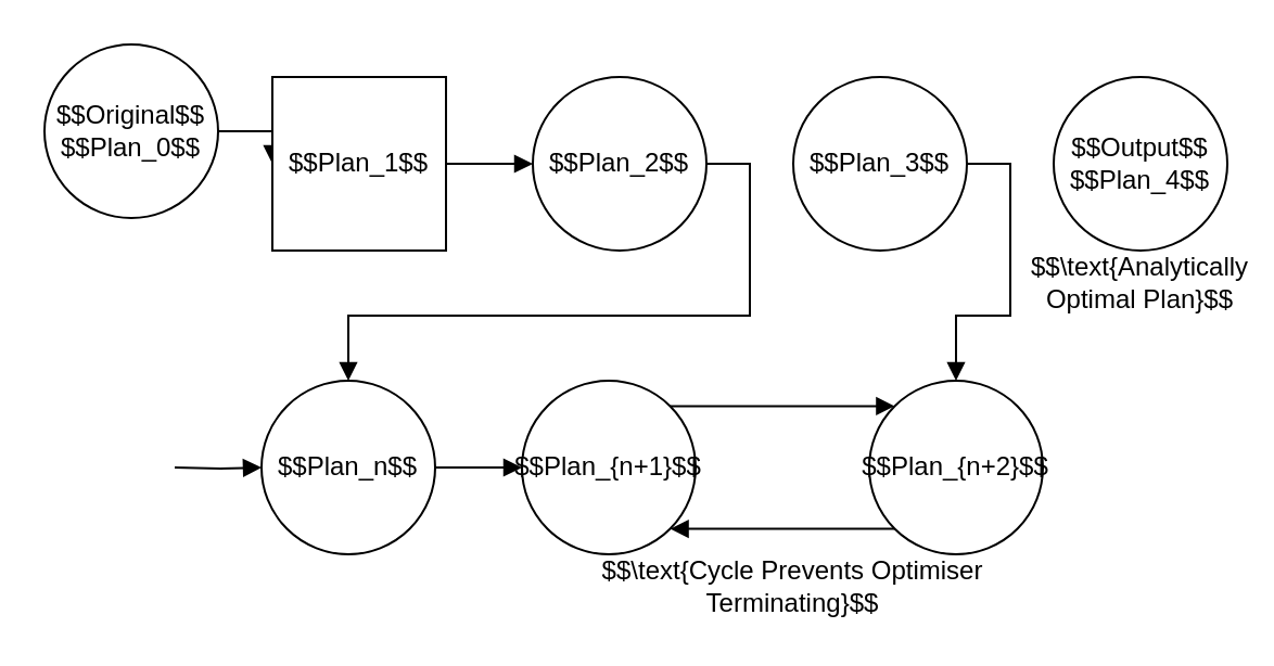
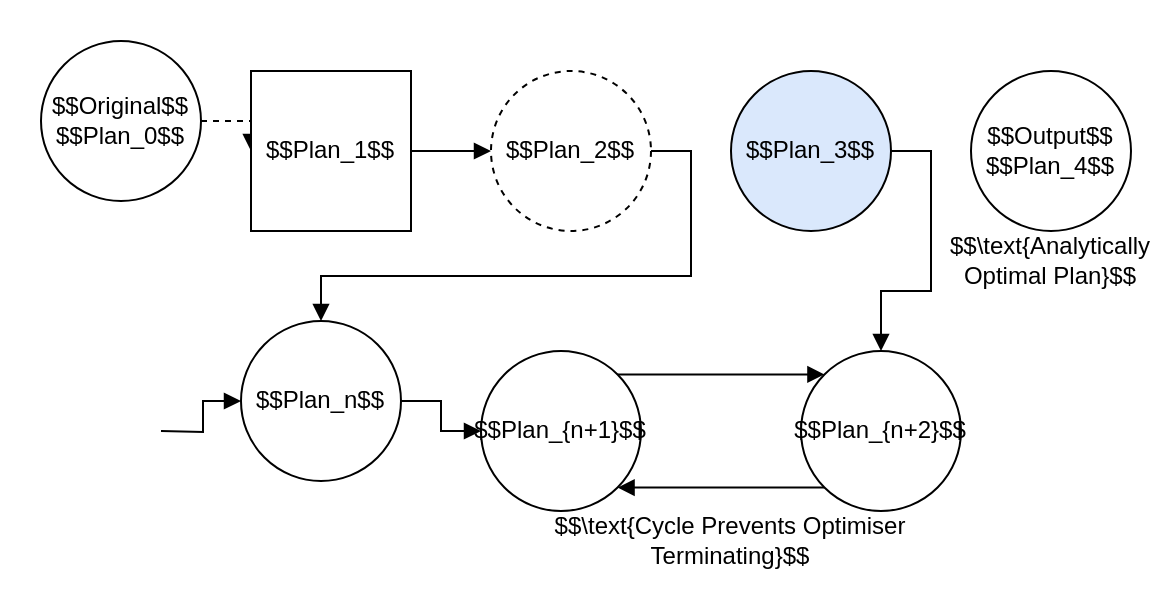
  <mxCell id="0" />
  <mxCell id="1" parent="0" />
- <mxCell id="2" style="edgeStyle=orthogonalEdgeStyle;rounded=0;orthogonalLoop=1;jettySize=auto;html=1;exitX=1;exitY=0.5;exitDx=0;exitDy=0;entryX=0;entryY=0.5;entryDx=0;entryDy=0;endArrow=block;endFill=1;" edge="1" parent="1" source="3" target="5"><mxGeometry relative="1" as="geometry" /></mxCell>
+ <mxCell id="2" style="edgeStyle=orthogonalEdgeStyle;rounded=0;orthogonalLoop=1;jettySize=auto;html=1;exitX=1;exitY=0.5;exitDx=0;exitDy=0;entryX=0;entryY=0.5;entryDx=0;entryDy=0;endArrow=block;endFill=1;dashed=1;" edge="1" parent="1" source="3" target="5"><mxGeometry relative="1" as="geometry" /></mxCell>
  <mxCell id="3" value="$$Original$$ $$Plan_0$$" style="ellipse;whiteSpace=wrap;html=1;aspect=fixed;" vertex="1" parent="1"><mxGeometry x="20" y="20" width="80" height="80" as="geometry" /></mxCell>
  <mxCell id="4" style="edgeStyle=orthogonalEdgeStyle;rounded=0;orthogonalLoop=1;jettySize=auto;html=1;exitX=1;exitY=0.5;exitDx=0;exitDy=0;entryX=0;entryY=0.5;entryDx=0;entryDy=0;endArrow=block;endFill=1;" edge="1" parent="1" source="5" target="10"><mxGeometry relative="1" as="geometry" /></mxCell>
  <mxCell id="5" value="$$Plan_1$$" style="whiteSpace=wrap;html=1;aspect=fixed;rounded=0;" vertex="1" parent="1"><mxGeometry x="125" y="35" width="80" height="80" as="geometry" /></mxCell>
  <mxCell id="6" value="$$Output$$ $$Plan_4$$" style="ellipse;whiteSpace=wrap;html=1;aspect=fixed;" vertex="1" parent="1"><mxGeometry x="485" y="35" width="80" height="80" as="geometry" /></mxCell>
  <mxCell id="7" style="edgeStyle=orthogonalEdgeStyle;rounded=0;orthogonalLoop=1;jettySize=auto;html=1;exitX=1;exitY=0.5;exitDx=0;exitDy=0;endArrow=block;endFill=1;" edge="1" parent="1" source="8" target="16"><mxGeometry relative="1" as="geometry" /></mxCell>
- <mxCell id="8" value="$$Plan_3$$" style="ellipse;whiteSpace=wrap;html=1;aspect=fixed;" vertex="1" parent="1"><mxGeometry x="365" y="35" width="80" height="80" as="geometry" /></mxCell>
+ <mxCell id="8" value="$$Plan_3$$" style="ellipse;whiteSpace=wrap;html=1;aspect=fixed;fillColor=#dae8fc;" vertex="1" parent="1"><mxGeometry x="365" y="35" width="80" height="80" as="geometry" /></mxCell>
  <mxCell id="9" style="edgeStyle=orthogonalEdgeStyle;rounded=0;orthogonalLoop=1;jettySize=auto;html=1;exitX=1;exitY=0.5;exitDx=0;exitDy=0;endArrow=block;endFill=1;" edge="1" parent="1" source="10" target="14"><mxGeometry relative="1" as="geometry" /></mxCell>
- <mxCell id="10" value="$$Plan_2$$" style="ellipse;whiteSpace=wrap;html=1;aspect=fixed;" vertex="1" parent="1"><mxGeometry x="245" y="35" width="80" height="80" as="geometry" /></mxCell>
+ <mxCell id="10" value="$$Plan_2$$" style="ellipse;whiteSpace=wrap;html=1;aspect=fixed;dashed=1;" vertex="1" parent="1"><mxGeometry x="245" y="35" width="80" height="80" as="geometry" /></mxCell>
  <mxCell id="11" value="$$\text{Analytically Optimal Plan}$$" style="text;html=1;strokeColor=none;fillColor=none;align=center;verticalAlign=middle;whiteSpace=wrap;rounded=0;" vertex="1" parent="1"><mxGeometry x="495" y="115" width="60" height="30" as="geometry" /></mxCell>
  <mxCell id="12" style="edgeStyle=orthogonalEdgeStyle;rounded=0;orthogonalLoop=1;jettySize=auto;html=1;exitX=1;exitY=0.5;exitDx=0;exitDy=0;entryX=0;entryY=0.5;entryDx=0;entryDy=0;endArrow=block;endFill=1;" edge="1" parent="1" target="14"><mxGeometry relative="1" as="geometry"><mxPoint x="80" y="215" as="sourcePoint" /></mxGeometry></mxCell>
  <mxCell id="13" style="edgeStyle=orthogonalEdgeStyle;rounded=0;orthogonalLoop=1;jettySize=auto;html=1;exitX=1;exitY=0.5;exitDx=0;exitDy=0;entryX=0;entryY=0.5;entryDx=0;entryDy=0;endArrow=block;endFill=1;" edge="1" parent="1" source="14" target="18"><mxGeometry relative="1" as="geometry" /></mxCell>
- <mxCell id="14" value="$$Plan_n$$" style="ellipse;whiteSpace=wrap;html=1;aspect=fixed;" vertex="1" parent="1"><mxGeometry x="120" y="175" width="80" height="80" as="geometry" /></mxCell>
+ <mxCell id="14" value="$$Plan_n$$" style="ellipse;whiteSpace=wrap;html=1;aspect=fixed;" vertex="1" parent="1"><mxGeometry x="120" y="160" width="80" height="80" as="geometry" /></mxCell>
  <mxCell id="15" style="edgeStyle=orthogonalEdgeStyle;rounded=0;orthogonalLoop=1;jettySize=auto;html=1;exitX=0;exitY=1;exitDx=0;exitDy=0;entryX=1;entryY=1;entryDx=0;entryDy=0;endArrow=block;endFill=1;" edge="1" parent="1" source="16" target="18"><mxGeometry relative="1" as="geometry" /></mxCell>
  <mxCell id="16" value="$$Plan_{n+2}$$" style="ellipse;whiteSpace=wrap;html=1;aspect=fixed;" vertex="1" parent="1"><mxGeometry x="400" y="175" width="80" height="80" as="geometry" /></mxCell>
  <mxCell id="17" style="edgeStyle=orthogonalEdgeStyle;rounded=0;orthogonalLoop=1;jettySize=auto;html=1;exitX=1;exitY=0;exitDx=0;exitDy=0;entryX=0;entryY=0;entryDx=0;entryDy=0;endArrow=block;endFill=1;" edge="1" parent="1" source="18" target="16"><mxGeometry relative="1" as="geometry" /></mxCell>
  <mxCell id="18" value="$$Plan_{n+1}$$" style="ellipse;whiteSpace=wrap;html=1;aspect=fixed;" vertex="1" parent="1"><mxGeometry x="240" y="175" width="80" height="80" as="geometry" /></mxCell>
  <mxCell id="19" value="$$\text{Cycle Prevents Optimiser Terminating}$$" style="text;html=1;strokeColor=none;fillColor=none;align=center;verticalAlign=middle;whiteSpace=wrap;rounded=0;" vertex="1" parent="1"><mxGeometry x="240" y="255" width="250" height="30" as="geometry" /></mxCell>
